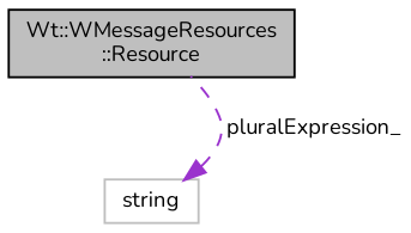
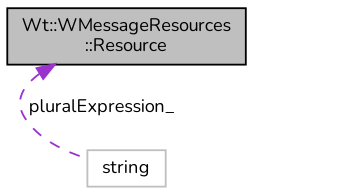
  digraph {
    fontname=Nunito
    node [fontname=Nunito fontsize=10 shape=record style=filled]
    n1 [color=black fillcolor=grey75 fontcolor=black height=0.2 label="Wt::WMessageResources\l::Resource" width=0.4]
    n2 [color=grey75 fillcolor=white height=0.2 label=string width=0.4]
-   n2 -> n1 [color=darkorchid3 dir=back fontname=Nunito fontsize=10 label=" pluralExpression_" labelfontname=Helvetica labelfontsize=10 style=dashed]
+   n1 -> n2 [color=darkorchid3 dir=back fontname=Nunito fontsize=10 label=" pluralExpression_" labelfontname=Helvetica labelfontsize=10 style=dashed]
  }
